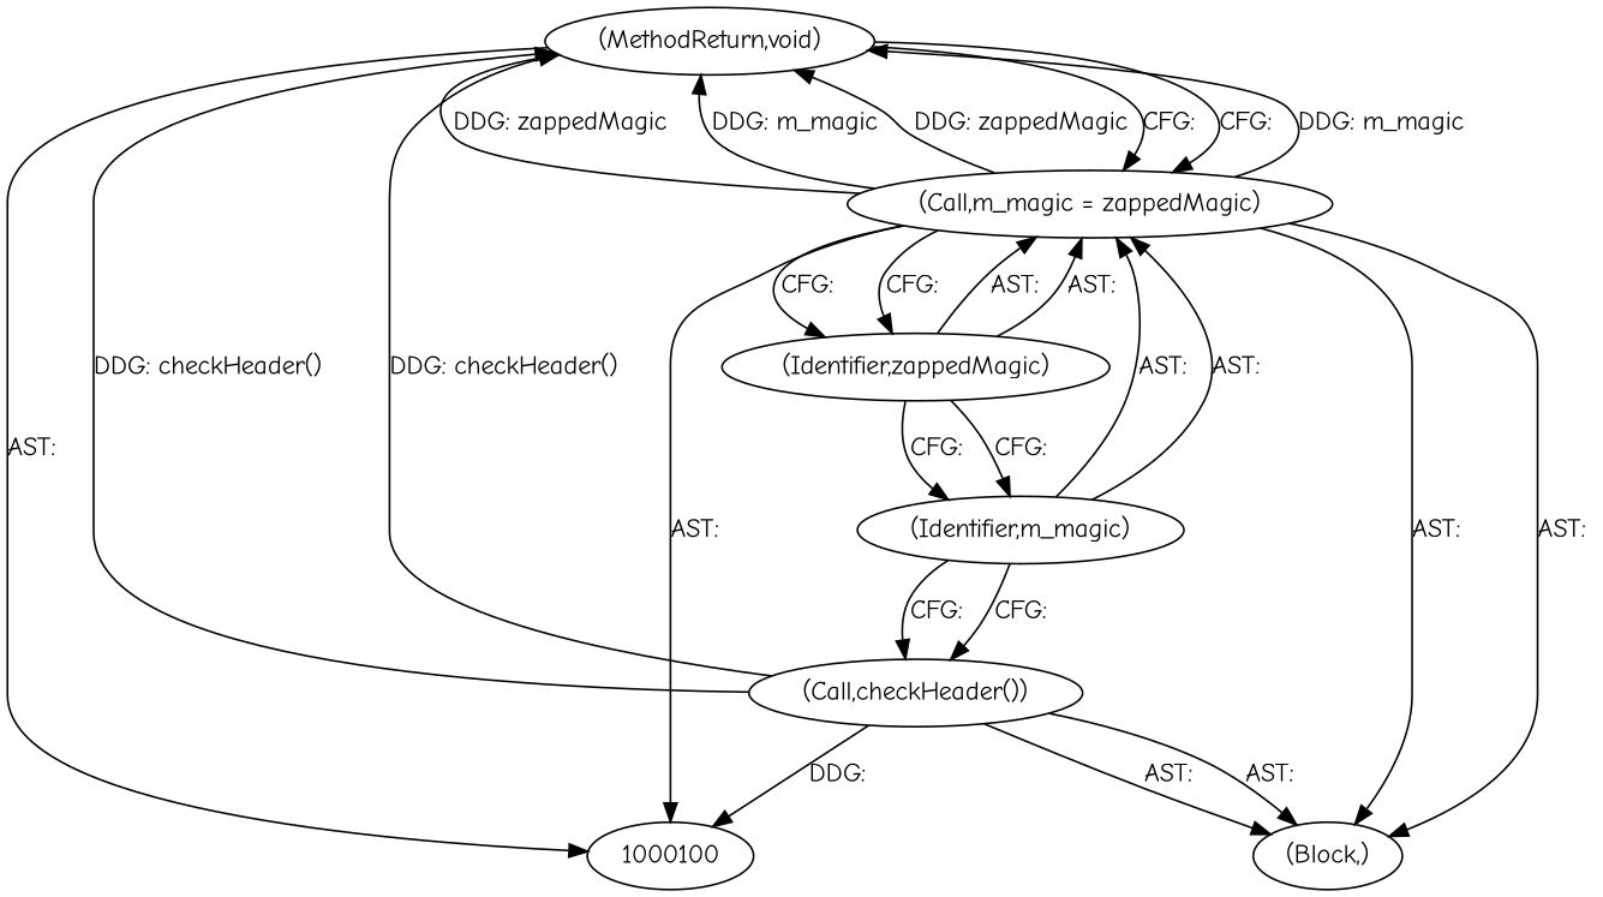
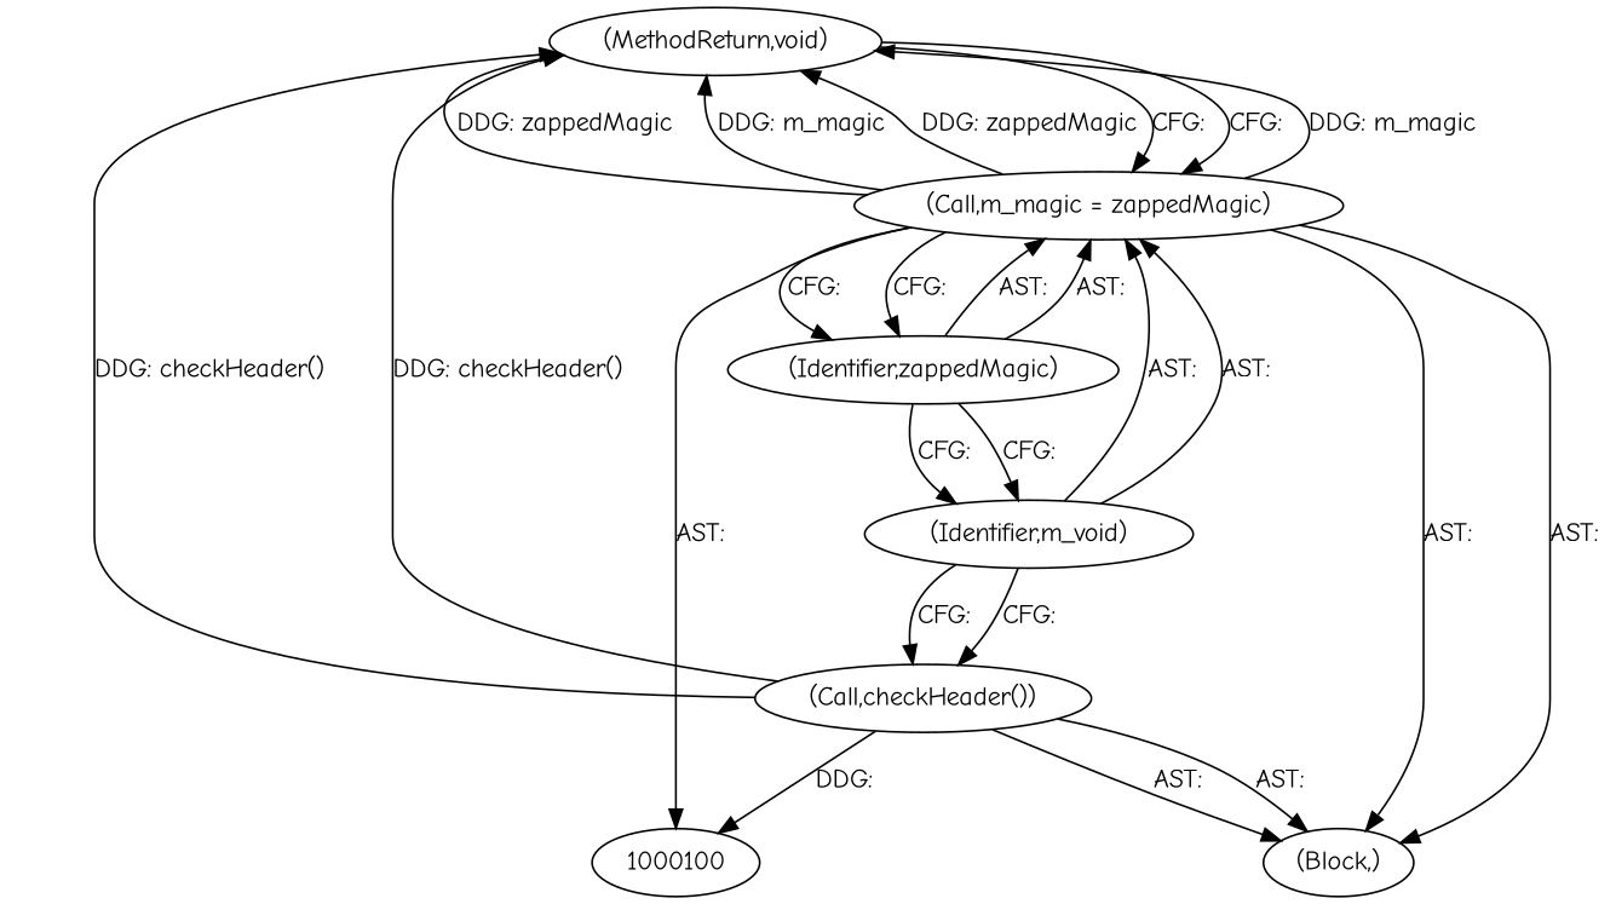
  digraph {
    fontname="Comic Neue"
    node [fontname="Comic Neue"]
    edge [fontname="Comic Neue"]
    n1 [label="(MethodReturn,void)"]
    n2 [label="(Call,m_magic = zappedMagic)"]
    1000100
    n4 [label="(Block,)"]
    n5 [label="(Identifier,zappedMagic)"]
    n6 [label="(Call,checkHeader())"]
-   n7 [label="(Identifier,m_magic)"]
+   n7 [label="(Identifier,m_void)"]
    n1 -> n2 [label="CFG: "]
    n1 -> n2 [label="CFG: "]
-   n1 -> 1000100 [label="AST: "]
    n2 -> n1 [label="DDG: m_magic"]
    n2 -> n1 [label="DDG: zappedMagic"]
    n2 -> n1 [label="DDG: m_magic"]
    n2 -> n1 [label="DDG: zappedMagic"]
    n2 -> 1000100 [label="AST: "]
    n2 -> n4 [label="AST: "]
    n2 -> n4 [label="AST: "]
    n2 -> n5 [label="CFG: "]
    n2 -> n5 [label="CFG: "]
    n5 -> n2 [label="AST: "]
    n5 -> n2 [label="AST: "]
    n5 -> n7 [label="CFG: "]
    n5 -> n7 [label="CFG: "]
    n6 -> n1 [label="DDG: checkHeader()"]
    n6 -> n1 [label="DDG: checkHeader()"]
    n6 -> 1000100 [label="DDG: "]
    n6 -> n4 [label="AST: "]
    n6 -> n4 [label="AST: "]
    n7 -> n2 [label="AST: "]
    n7 -> n2 [label="AST: "]
    n7 -> n6 [label="CFG: "]
    n7 -> n6 [label="CFG: "]
  }
